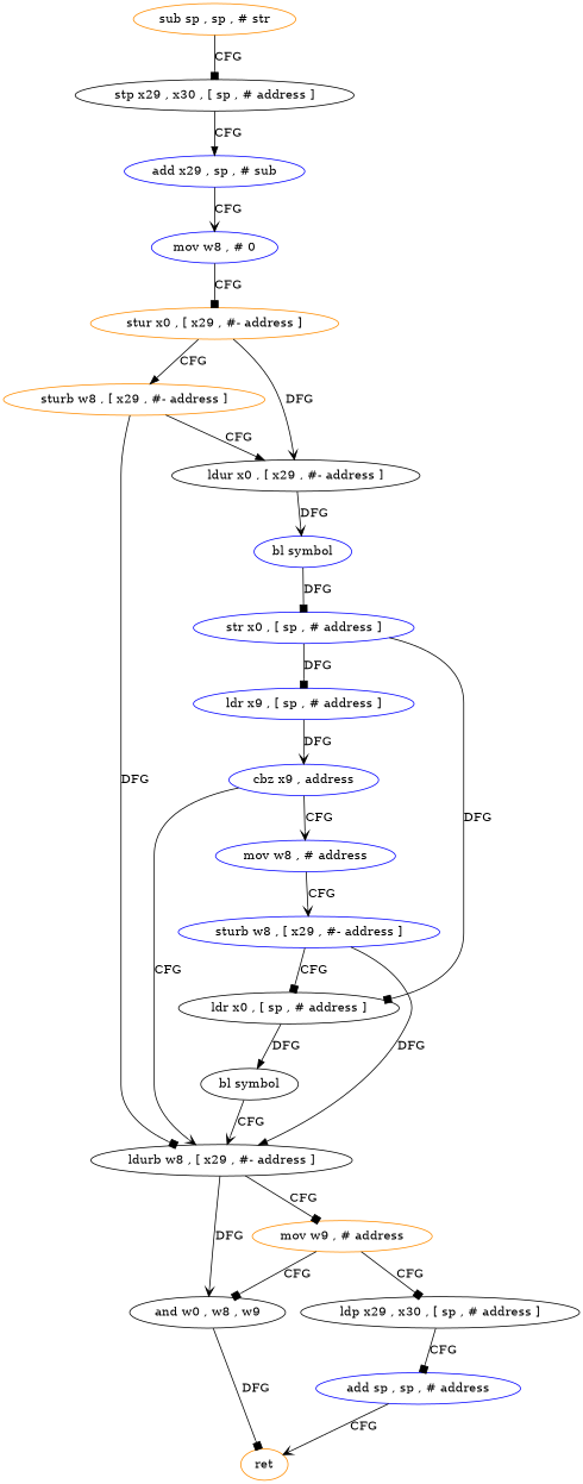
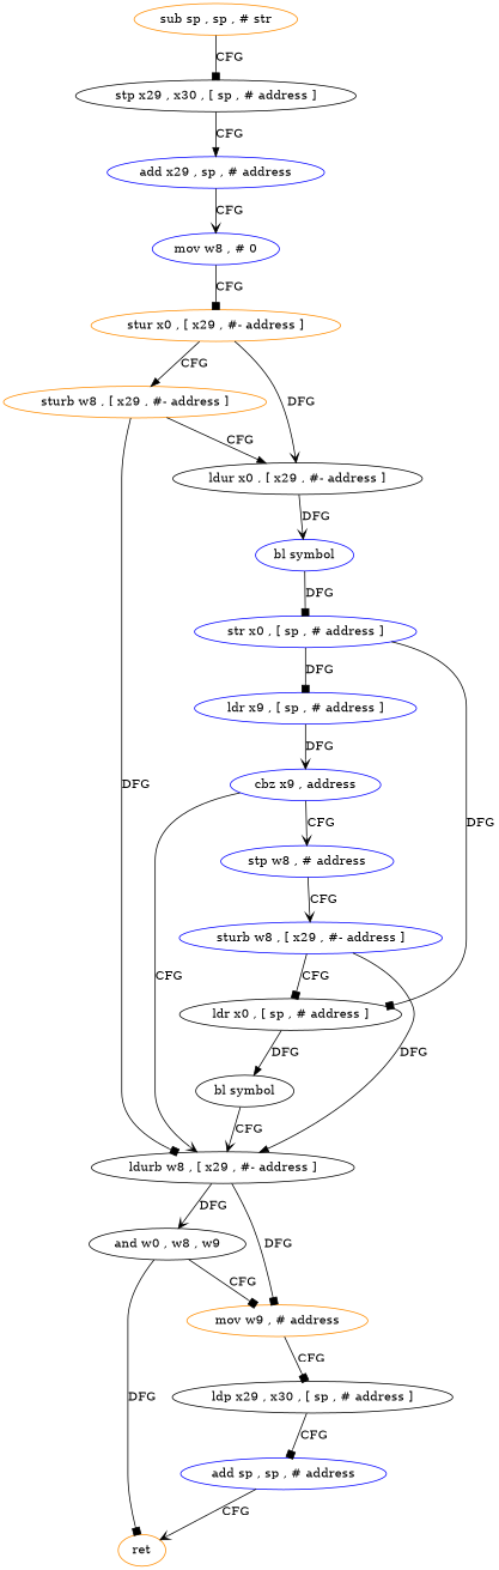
  digraph {
    node [color=blue]
    edge [arrowhead=box]
    n1 [color=darkorange label="sub sp , sp , # str"]
    n2 [color=black label="stp x29 , x30 , [ sp , # address ]"]
-   n3 [label="add x29 , sp , # sub"]
+   n3 [label="add x29 , sp , # address"]
    n4 [label="mov w8 , # 0"]
    n5 [color=darkorange label="stur x0 , [ x29 , #- address ]"]
    n6 [color=darkorange label="sturb w8 , [ x29 , #- address ]"]
    n7 [color=black label="ldur x0 , [ x29 , #- address ]"]
    n8 [color=black label="ldurb w8 , [ x29 , #- address ]"]
    n9 [label="bl symbol"]
    n10 [color=darkorange label="mov w9 , # address"]
    n11 [color=black label="and w0 , w8 , w9"]
    n12 [label="str x0 , [ sp , # address ]"]
    n13 [label="ldr x9 , [ sp , # address ]"]
    n14 [color=black label="ldr x0 , [ sp , # address ]"]
    n15 [label="cbz x9 , address"]
    n16 [color=black label="bl symbol"]
-   n17 [label="mov w8 , # address"]
+   n17 [label="stp w8 , # address"]
    n18 [label="sturb w8 , [ x29 , #- address ]"]
    n19 [color=black label="ldp x29 , x30 , [ sp , # address ]"]
    n20 [color=darkorange label=ret]
    n21 [label="add sp , sp , # address"]
    n1 -> n2 [label=CFG]
    n2 -> n3 [arrowhead=normal label=CFG]
    n3 -> n4 [arrowhead=vee label=CFG]
    n4 -> n5 [label=CFG]
    n5 -> n6 [arrowhead=normal label=CFG]
    n5 -> n7 [arrowhead=vee label=DFG]
    n6 -> n7 [arrowhead=normal label=CFG]
    n6 -> n8 [label=DFG]
    n7 -> n9 [arrowhead=vee label=DFG]
-   n8 -> n10 [label=CFG]
+   n8 -> n10 [label=DFG]
    n8 -> n11 [arrowhead=vee label=DFG]
    n9 -> n12 [label=DFG]
-   n10 -> n11 [label=CFG]
+   n11 -> n10 [label=CFG]
    n10 -> n19 [label=CFG]
    n11 -> n20 [label=DFG]
    n12 -> n13 [label=DFG]
    n12 -> n14 [label=DFG]
    n13 -> n15 [arrowhead=vee label=DFG]
    n14 -> n16 [arrowhead=normal label=DFG]
    n15 -> n8 [arrowhead=vee label=CFG]
    n15 -> n17 [arrowhead=vee label=CFG]
    n16 -> n8 [arrowhead=vee label=CFG]
    n17 -> n18 [arrowhead=vee label=CFG]
    n18 -> n8 [arrowhead=normal label=DFG]
    n18 -> n14 [label=CFG]
    n19 -> n21 [label=CFG]
    n21 -> n20 [arrowhead=vee label=CFG]
  }
